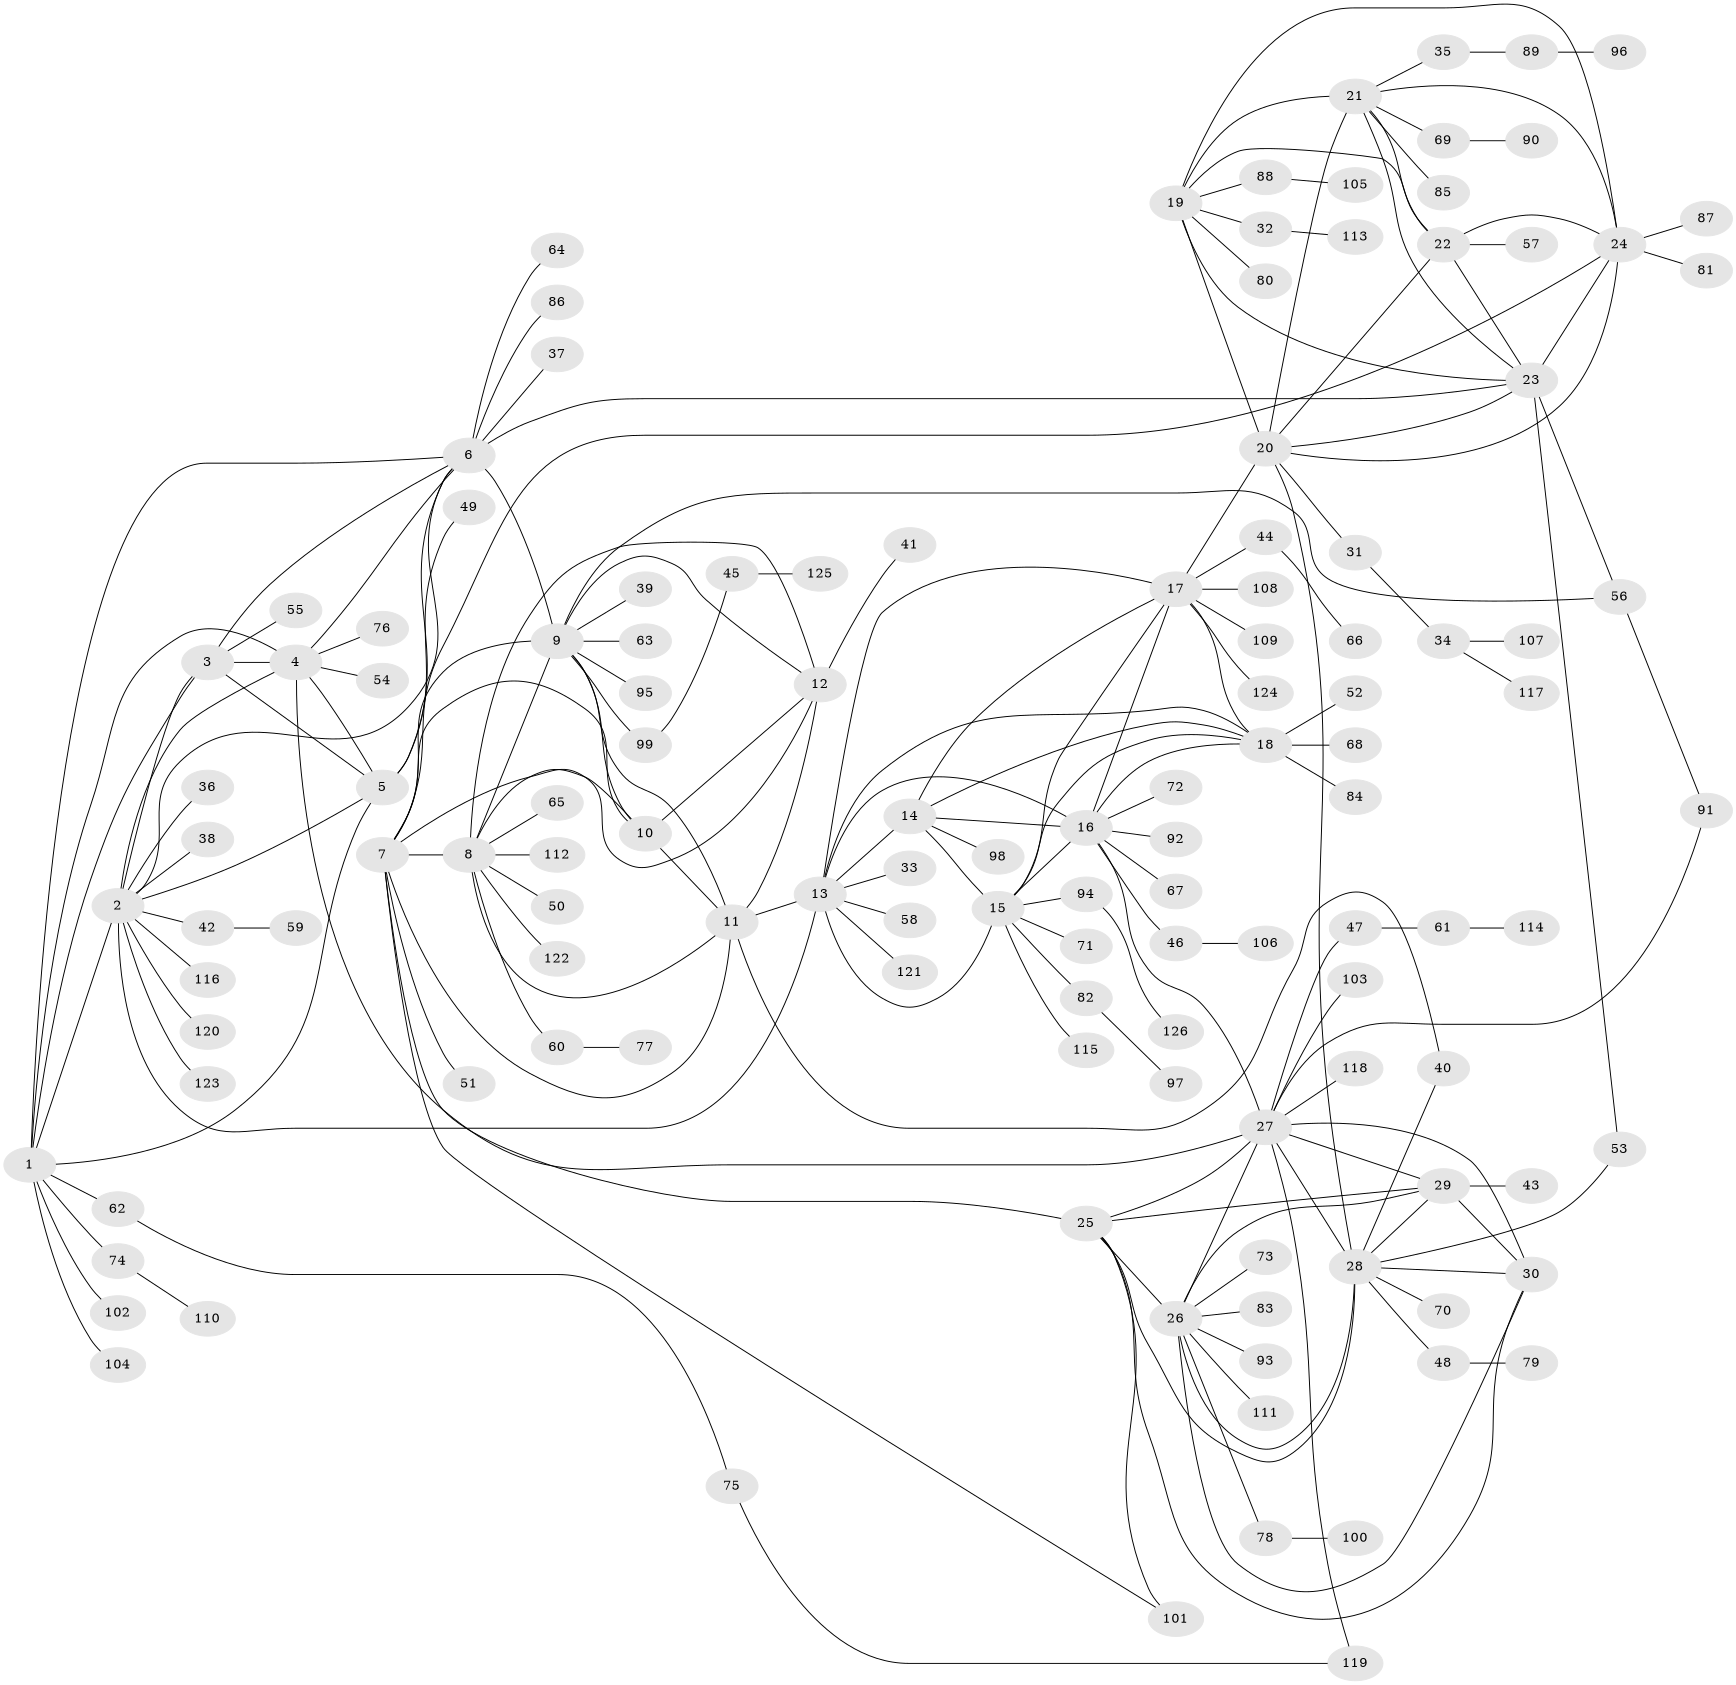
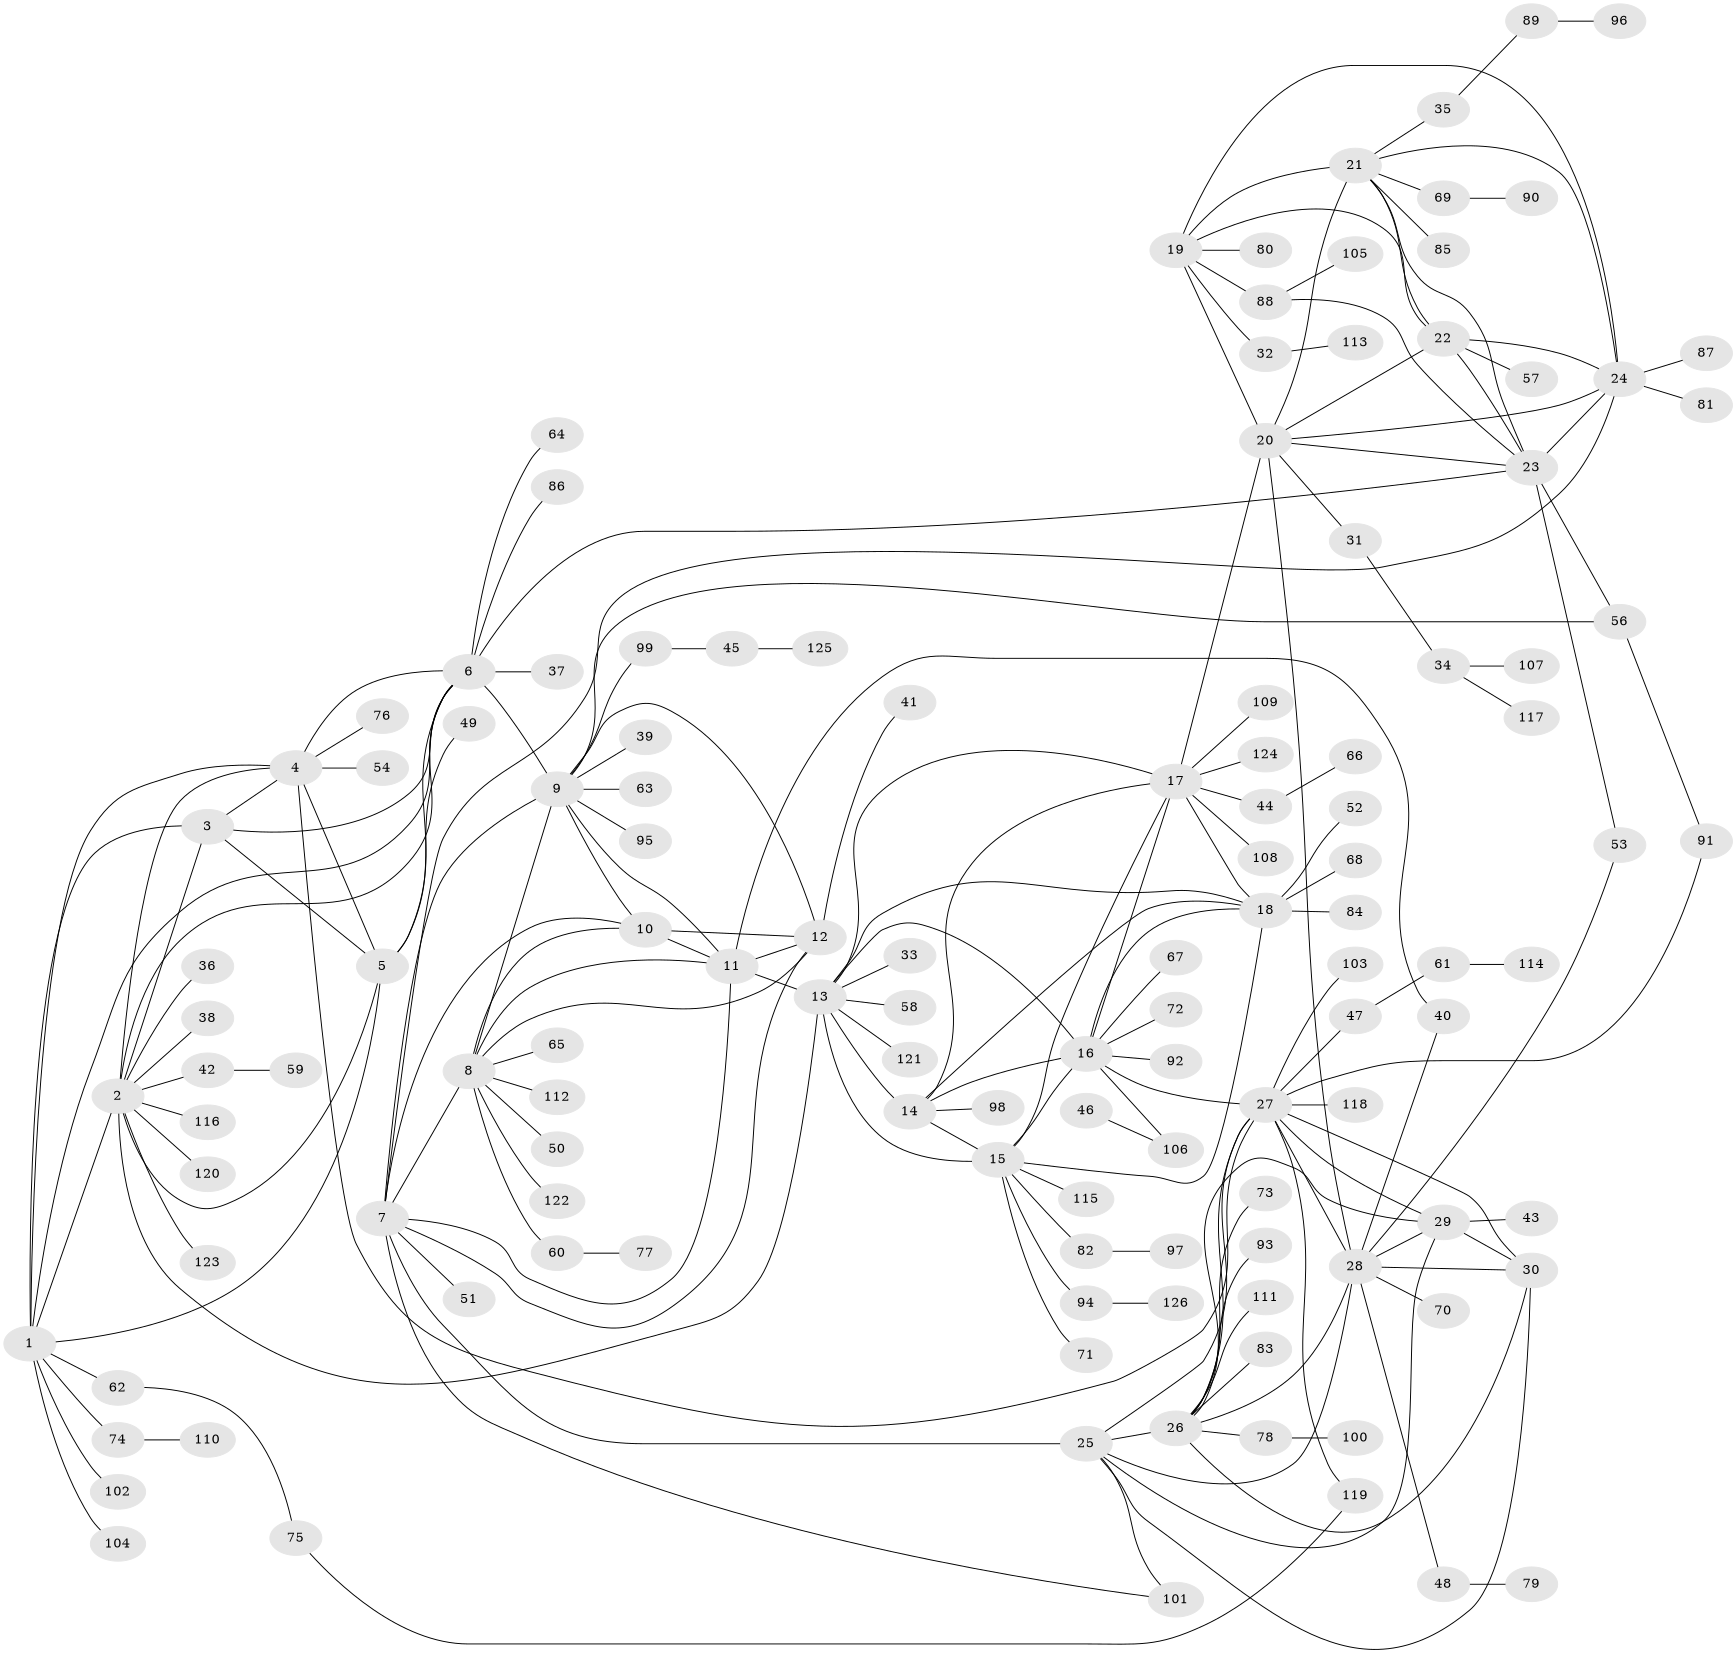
  graph {
    rankdir=LR
    node [color=gray90 style=filled]
    1
    2
    3
    4
    5
    6
    62
    74
    102
    104
    13
    36
    38
    42
    116
    120
    123
-   55
    27
    54
    76
    49
    9
    23
    37
    64
    86
    75
    110
    14
    15
    16
    17
    18
    33
    58
    121
    59
    28
    29
    30
    47
    91
    103
    118
    119
    10
    11
    12
    39
    56
    63
    95
    99
    24
    53
    7
    8
    25
    51
    101
    50
    60
    65
    112
    122
    40
    41
    81
    87
    26
    45
    125
    77
    98
    71
    82
    94
    115
    46
    67
    72
    92
    20
    44
    108
    109
    124
    52
    68
    84
    97
    126
    106
    21
    22
    31
    66
    19
    32
    80
    88
    35
    69
    85
    57
    113
    105
    48
    70
    34
    89
    90
    73
    78
    83
    93
    111
    43
    100
    61
    79
    107
    117
    96
    114
    1 -- 2
    1 -- 3
    1 -- 4
    1 -- 5
    1 -- 6
    1 -- 62
    1 -- 74
    1 -- 102
    1 -- 104
    2 -- 3
    2 -- 4
    2 -- 5
    2 -- 6
    2 -- 13
    2 -- 36
    2 -- 38
    2 -- 42
    2 -- 116
    2 -- 120
    2 -- 123
    3 -- 4
    3 -- 5
    3 -- 6
-   3 -- 55
    4 -- 5
    4 -- 6
    4 -- 27
    4 -- 54
    4 -- 76
    5 -- 6
    5 -- 49
    6 -- 9
    6 -- 23
    6 -- 37
    6 -- 64
    6 -- 86
    62 -- 75
    74 -- 110
    13 -- 14
    13 -- 15
    13 -- 16
    13 -- 17
    13 -- 18
    13 -- 33
    13 -- 58
    13 -- 121
    42 -- 59
    27 -- 28
    27 -- 29
    27 -- 30
    27 -- 47
    27 -- 91
    27 -- 103
    27 -- 118
    27 -- 119
    9 -- 10
    9 -- 11
    9 -- 12
    9 -- 39
    9 -- 56
    9 -- 63
    9 -- 95
    9 -- 99
    23 -- 56
    23 -- 24
    23 -- 53
    75 -- 119
    14 -- 15
    14 -- 16
    14 -- 17
    14 -- 18
    14 -- 98
    15 -- 16
    15 -- 17
    15 -- 18
    15 -- 71
    15 -- 82
    15 -- 94
    15 -- 115
    16 -- 27
    16 -- 17
    16 -- 18
-   16 -- 46
+   16 -- 106
    16 -- 67
    16 -- 72
    16 -- 92
    17 -- 18
    17 -- 20
    17 -- 44
    17 -- 108
    17 -- 109
    17 -- 124
    18 -- 52
    18 -- 68
    18 -- 84
    28 -- 29
    28 -- 30
    28 -- 53
    28 -- 40
    28 -- 48
    28 -- 70
    29 -- 30
    29 -- 43
    47 -- 61
    10 -- 11
    10 -- 12
    11 -- 13
    11 -- 12
    11 -- 40
    12 -- 41
    56 -- 91
    99 -- 45
    24 -- 81
    24 -- 87
    7 -- 9
    7 -- 10
    7 -- 11
    7 -- 12
    7 -- 24
    7 -- 8
    7 -- 25
    7 -- 51
    7 -- 101
    8 -- 9
    8 -- 10
    8 -- 11
    8 -- 12
    8 -- 50
    8 -- 60
    8 -- 65
    8 -- 112
    8 -- 122
    25 -- 27
    25 -- 28
    25 -- 29
    25 -- 30
    25 -- 101
    25 -- 26
    60 -- 77
    26 -- 27
    26 -- 28
    26 -- 29
    26 -- 30
    26 -- 73
    26 -- 78
    26 -- 83
    26 -- 93
    26 -- 111
    45 -- 125
    82 -- 97
    94 -- 126
    46 -- 106
    20 -- 23
    20 -- 28
    20 -- 24
    20 -- 21
    20 -- 22
    20 -- 31
    44 -- 66
    21 -- 23
    21 -- 24
    21 -- 22
    21 -- 35
    21 -- 69
    21 -- 85
    22 -- 23
    22 -- 24
    22 -- 57
    31 -- 34
-   19 -- 23
+   88 -- 23
    19 -- 24
    19 -- 20
    19 -- 21
    19 -- 22
    19 -- 32
    19 -- 80
    19 -- 88
    32 -- 113
    88 -- 105
    35 -- 89
    69 -- 90
    48 -- 79
    34 -- 107
    34 -- 117
    89 -- 96
    78 -- 100
    61 -- 114
  }
